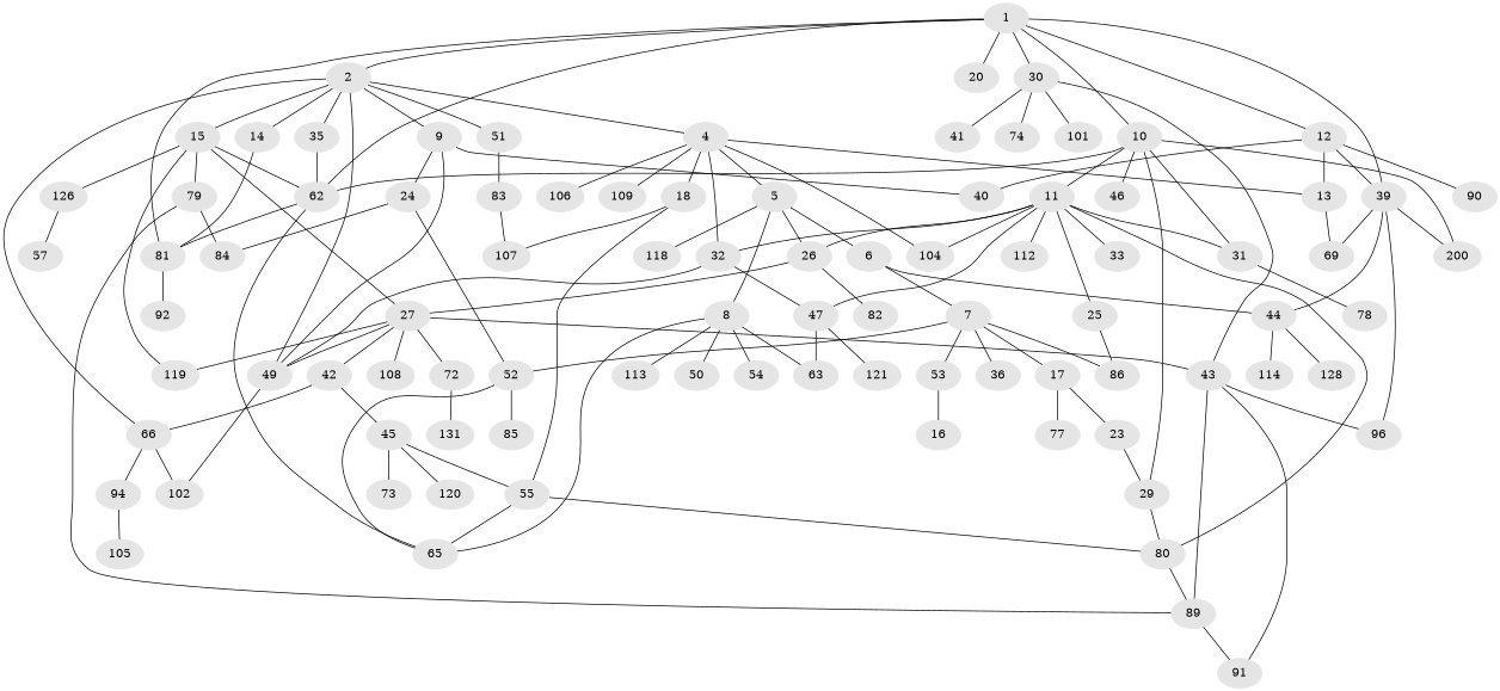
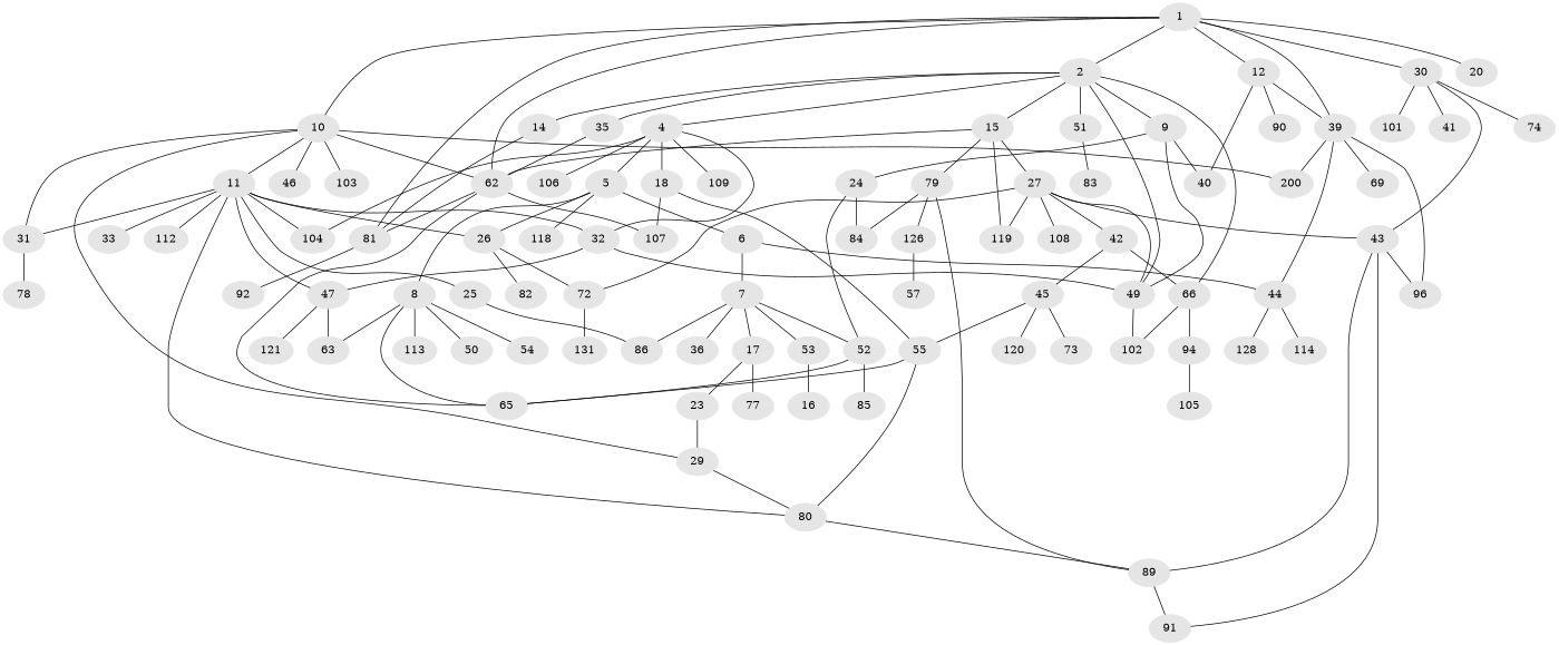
  graph {
    node [color=gray90 style=filled]
    1 [super="+19"]
    2 [super="+3"]
    10 [super="+16"]
    12 [super="+75"]
    20
    30 [super="+38"]
    39 [super="+67"]
    62 [super="+97"]
    81 [super="+111"]
    4 [super="+37"]
    9 [super="+34"]
    14 [super="+117"]
    15 [super="+71"]
    35
    49 [super="+70"]
    51 [super="+127"]
    66 [super="+125"]
    11 [super="+28"]
    29 [super="+130"]
    31 [super="+76"]
    46 [super="+68"]
    n22 [label=200 super="+110"]
-   13
+   103
    40
    90
    43 [super="+58"]
    41
    74
    101
    44 [super="+99"]
    69
    96
    65 [super="+88"]
    107
    92
    18 [super="+21"]
    5 [super="+87"]
    32
    104
    106
    109
    24
    27 [super="+95"]
    79 [super="+93"]
    119
    126
    55 [super="+61"]
    102
    83
    94
    6 [super="+124"]
    8 [super="+48"]
    26
    118
    47 [super="+123"]
    7 [super="+59"]
    50
    54 [super="+60"]
    63 [super="+122"]
    113
    82
    17 [super="+22"]
    36
    52 [super="+64"]
    53
    86
    114
    128
    23
    77
    85 [super="+129"]
    n73 [label=16]
    84
    25
    33
    80 [super="+115"]
    112
    78
    121
    89
    42
    72 [super="+98"]
    108
    57
    45
    91
    131
    73
    120
    105
    1 -- 2
    1 -- 10
    1 -- 12
    1 -- 20
    1 -- 30
    1 -- 39
    1 -- 62
    1 -- 81
    2 -- 4
    2 -- 9
    2 -- 14
    2 -- 15
    2 -- 35
    2 -- 49
    2 -- 51
    2 -- 66
    10 -- 62
    10 -- 11
    10 -- 29
    10 -- 31
    10 -- 46
    10 -- n22
+   10 -- 103
    12 -- 39
-   12 -- 13
    12 -- 40
    12 -- 90
    30 -- 43
    30 -- 41
    30 -- 74
    30 -- 101
    39 -- n22
    39 -- 44
    39 -- 69
    39 -- 96
    62 -- 81
    62 -- 65
-   83 -- 107
+   62 -- 107
    81 -- 92
-   4 -- 13
    4 -- 18
    4 -- 5
    4 -- 32
    4 -- 104
    4 -- 106
    4 -- 109
    9 -- 49
    9 -- 40
    9 -- 24
    14 -- 81
    15 -- 62
    15 -- 27
    15 -- 79
    15 -- 119
-   15 -- 126
+   79 -- 126
    35 -- 62
    49 -- 102
    51 -- 83
    66 -- 102
    66 -- 94
    11 -- 31
    11 -- 32
    11 -- 104
    11 -- 26
    11 -- 47
    11 -- 25
    11 -- 33
    11 -- 80
    11 -- 112
    29 -- 80
    31 -- 78
-   13 -- 69
    43 -- 96
    43 -- 89
    43 -- 91
    44 -- 114
    44 -- 128
    18 -- 107
    18 -- 55
    5 -- 6
    5 -- 8
    5 -- 26
    5 -- 118
    32 -- 49
    32 -- 47
    24 -- 52
    24 -- 84
    27 -- 49
    27 -- 43
    27 -- 119
    27 -- 42
    27 -- 72
    27 -- 108
    79 -- 84
    79 -- 89
    126 -- 57
    55 -- 65
    55 -- 80
    94 -- 105
    6 -- 44
    6 -- 7
    8 -- 65
    8 -- 50
    8 -- 54
    8 -- 63
    8 -- 113
-   26 -- 27
+   26 -- 72
    26 -- 82
    47 -- 63
    47 -- 121
    7 -- 17
    7 -- 36
    7 -- 52
    7 -- 53
    7 -- 86
    17 -- 23
    17 -- 77
    52 -- 65
    52 -- 85
    53 -- n73
    23 -- 29
    25 -- 86
    80 -- 89
    89 -- 91
    42 -- 66
    42 -- 45
    72 -- 131
    45 -- 55
    45 -- 73
    45 -- 120
  }
